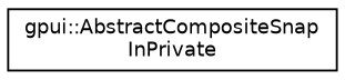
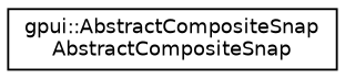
  digraph {
    rankdir=LR
-   n1 [color=black fillcolor=white fontname=Helvetica fontsize=10 height=0.2 label="gpui::AbstractCompositeSnap\lInPrivate" shape=record style=filled width=0.4]
+   n1 [color=black fillcolor=white fontname=Helvetica fontsize=10 height=0.2 label="gpui::AbstractCompositeSnap\lAbstractCompositeSnap" shape=record style=filled width=0.4]
  }
